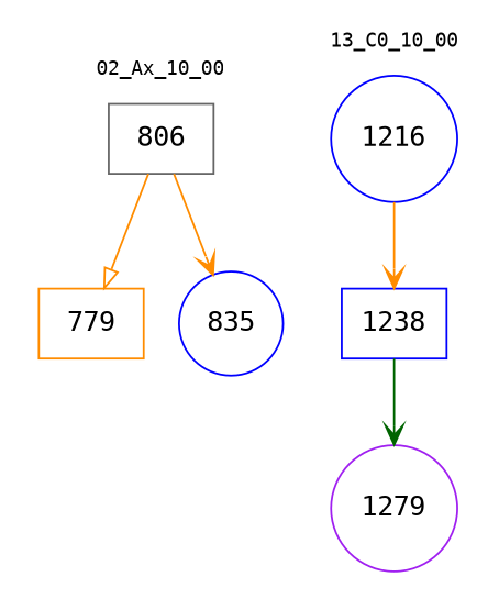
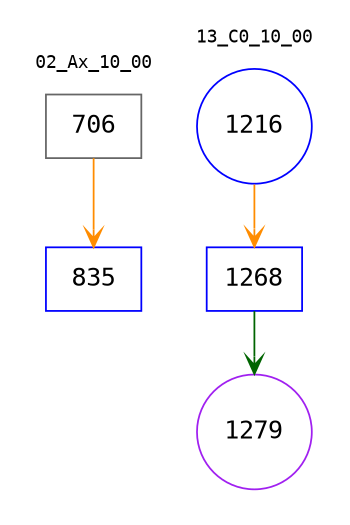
  digraph {
    fontname="DejaVu Sans Mono"
    node [color=blue fontname="DejaVu Sans Mono" shape=box]
    edge [arrowhead=vee color=darkorange fontname="DejaVu Sans Mono"]
-   n1 [color=gray40 label=806]
-   n2 [color=darkorange label=779]
-   n3 [label=835 shape=circle]
-   n4 [label=1238]
+   n1 [color=gray40 label=706]
+   n3 [label=835]
+   n4 [label=1268]
    n5 [label=1216 shape=circle]
    n6 [color=purple label=1279 shape=circle]
    subgraph cluster_1 {
      color=white
      fontsize=10
      label="02_Ax_10_00"
      n1
-     n2
      n3
    }
    subgraph cluster_2 {
      color=white
      fontsize=10
      label="13_C0_10_00"
      n4
      n5
      n6
    }
-   n1 -> n2 [arrowhead=onormal]
    n1 -> n3
    n4 -> n6 [color=darkgreen]
    n5 -> n4
  }
